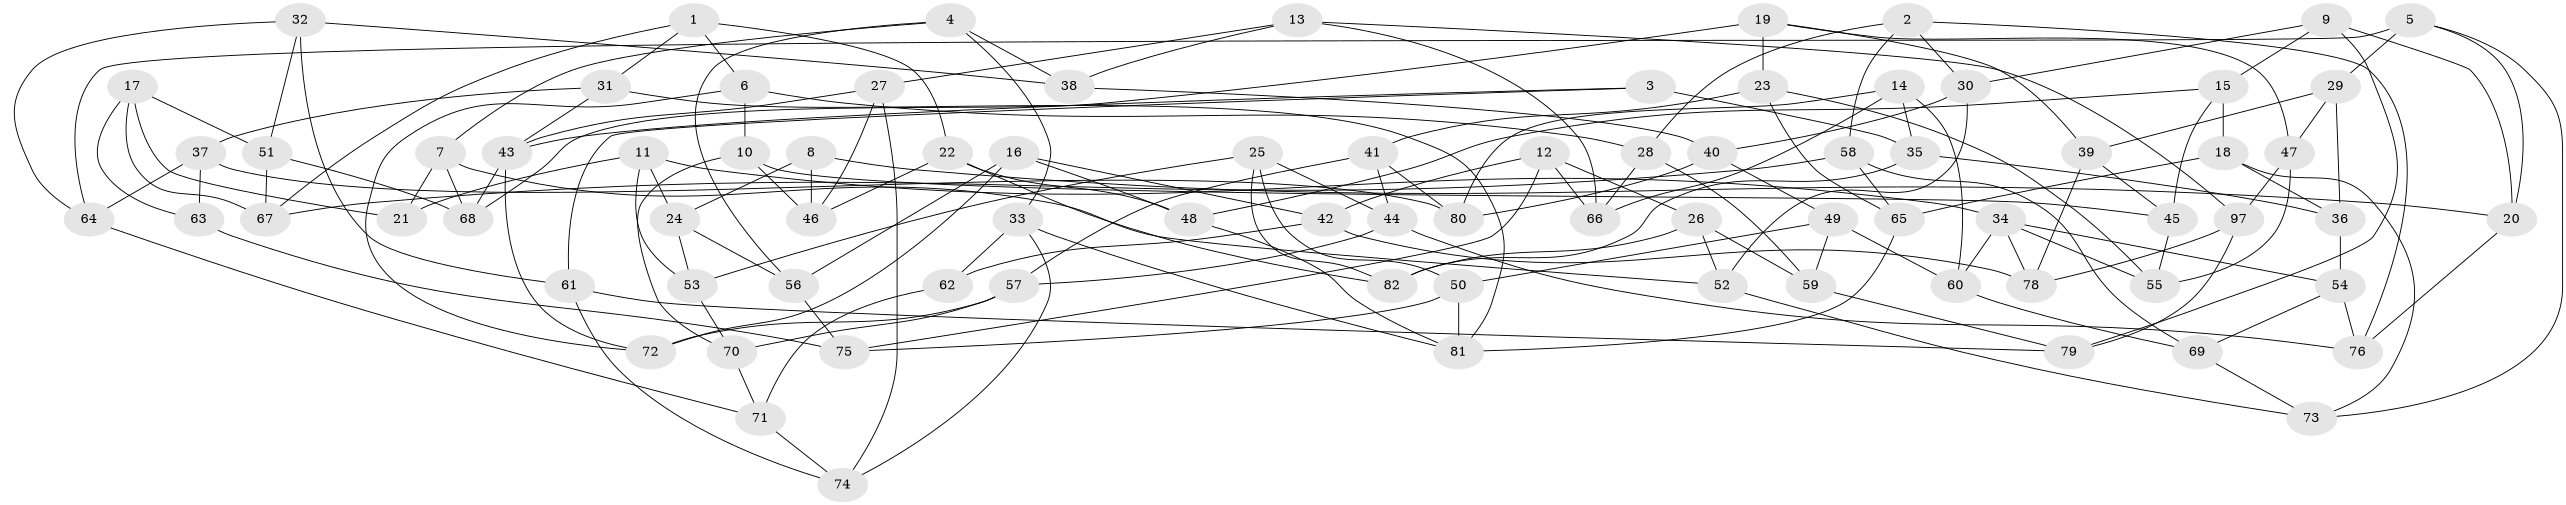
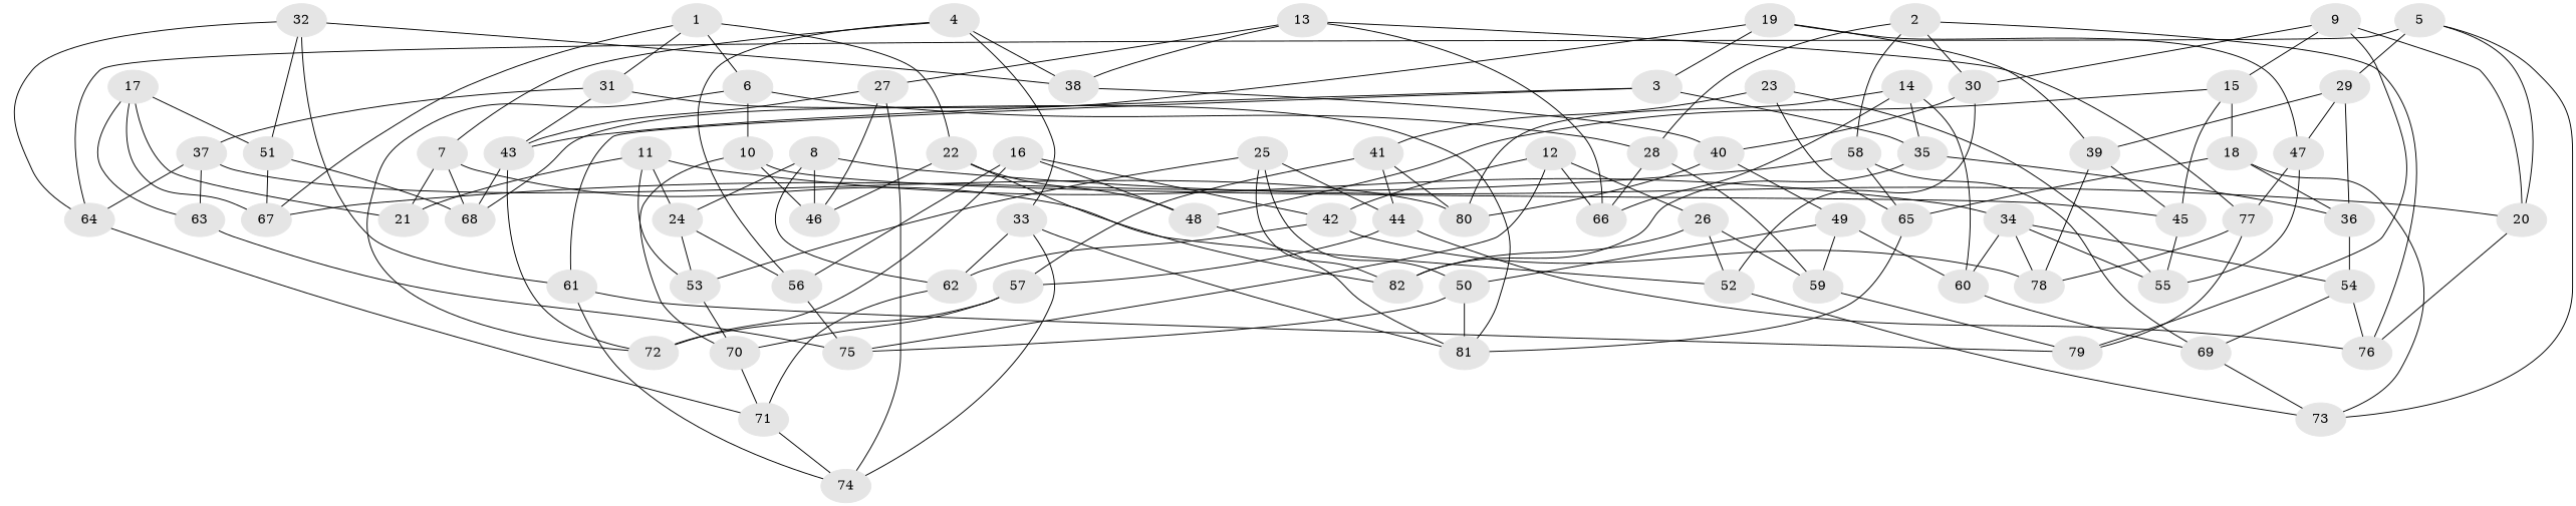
  graph {
    node [color=gray90 style=filled]
    1
    6
    22
    31
    67
    28
    72
    10
    46
    48
    82
    43
    37
    81
    2
    30
    58
    76
    66
    59
    52
    40
    65
    69
    3
    35
    61
    36
    68
    79
    74
    4
    7
    33
    38
    56
    21
    62
    75
    5
    20
    29
    64
    73
    39
    47
    71
    45
    70
    8
    24
    53
    9
    15
    18
    55
    11
    34
    60
    54
    78
    12
    26
    42
    13
    27
-   77 [label=97]
+   77
    14
    80
    16
    17
    51
    63
    19
    23
    41
    44
    57
    25
    50
    49
    32
    1 -- 6
    1 -- 22
    1 -- 31
    1 -- 67
    6 -- 28
    6 -- 72
    6 -- 10
    22 -- 46
    22 -- 48
    22 -- 82
    31 -- 43
    31 -- 37
    31 -- 81
    28 -- 66
    28 -- 59
    10 -- 46
    10 -- 45
    10 -- 70
    48 -- 81
    43 -- 72
    43 -- 68
    37 -- 64
    37 -- 80
    37 -- 63
    2 -- 28
    2 -- 30
    2 -- 58
    2 -- 76
    30 -- 52
    30 -- 40
    58 -- 67
    58 -- 65
    58 -- 69
    59 -- 79
    52 -- 73
    40 -- 80
    40 -- 49
    65 -- 81
    69 -- 73
    3 -- 43
    3 -- 35
    3 -- 61
    35 -- 82
    35 -- 36
    61 -- 79
    61 -- 74
    36 -- 54
    4 -- 7
    4 -- 33
    4 -- 38
    4 -- 56
    7 -- 52
    7 -- 68
    7 -- 21
    33 -- 81
    33 -- 74
    33 -- 62
    38 -- 40
    56 -- 75
    62 -- 71
    5 -- 20
    5 -- 29
    5 -- 64
    5 -- 73
    20 -- 76
    29 -- 36
    29 -- 39
    29 -- 47
    64 -- 71
    39 -- 45
    39 -- 78
    47 -- 55
    47 -- 77
    71 -- 74
    45 -- 55
    70 -- 71
    8 -- 46
+   8 -- 62
    8 -- 20
    8 -- 24
    24 -- 56
    24 -- 53
    53 -- 70
    9 -- 30
    9 -- 79
    9 -- 20
    9 -- 15
    15 -- 48
    15 -- 45
    15 -- 18
    18 -- 65
    18 -- 36
    18 -- 73
    11 -- 21
    11 -- 24
    11 -- 53
    11 -- 34
    34 -- 55
    34 -- 60
    34 -- 54
    34 -- 78
    60 -- 69
    54 -- 76
    54 -- 69
    12 -- 66
    12 -- 75
    12 -- 26
    12 -- 42
    26 -- 82
    26 -- 59
    26 -- 52
    42 -- 62
    42 -- 78
    13 -- 66
    13 -- 38
    13 -- 27
    13 -- 77
    27 -- 46
    27 -- 43
    27 -- 74
    77 -- 79
    77 -- 78
    14 -- 66
    14 -- 35
    14 -- 60
    14 -- 80
    16 -- 72
    16 -- 48
    16 -- 56
    16 -- 42
    17 -- 67
    17 -- 21
    17 -- 51
    17 -- 63
    51 -- 67
    51 -- 68
    63 -- 75
    19 -- 68
    19 -- 39
    19 -- 47
-   19 -- 23
+   19 -- 3
    23 -- 65
    23 -- 55
    23 -- 41
    41 -- 80
    41 -- 44
    41 -- 57
    44 -- 76
    44 -- 57
    57 -- 72
    57 -- 70
    25 -- 82
    25 -- 53
    25 -- 44
    25 -- 50
    50 -- 81
    50 -- 75
    49 -- 59
    49 -- 60
    49 -- 50
    32 -- 61
    32 -- 38
    32 -- 64
    32 -- 51
  }
